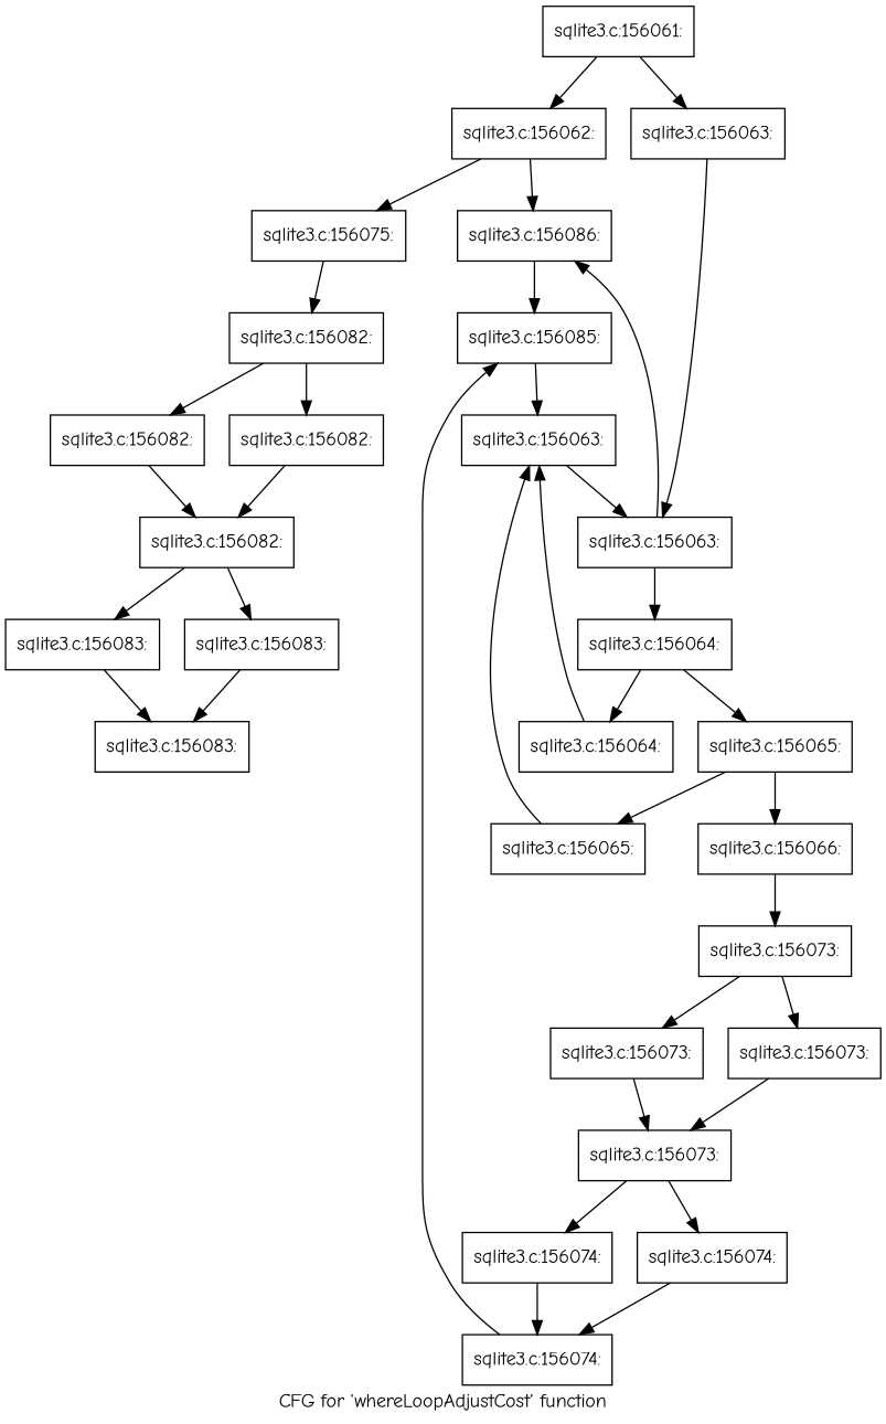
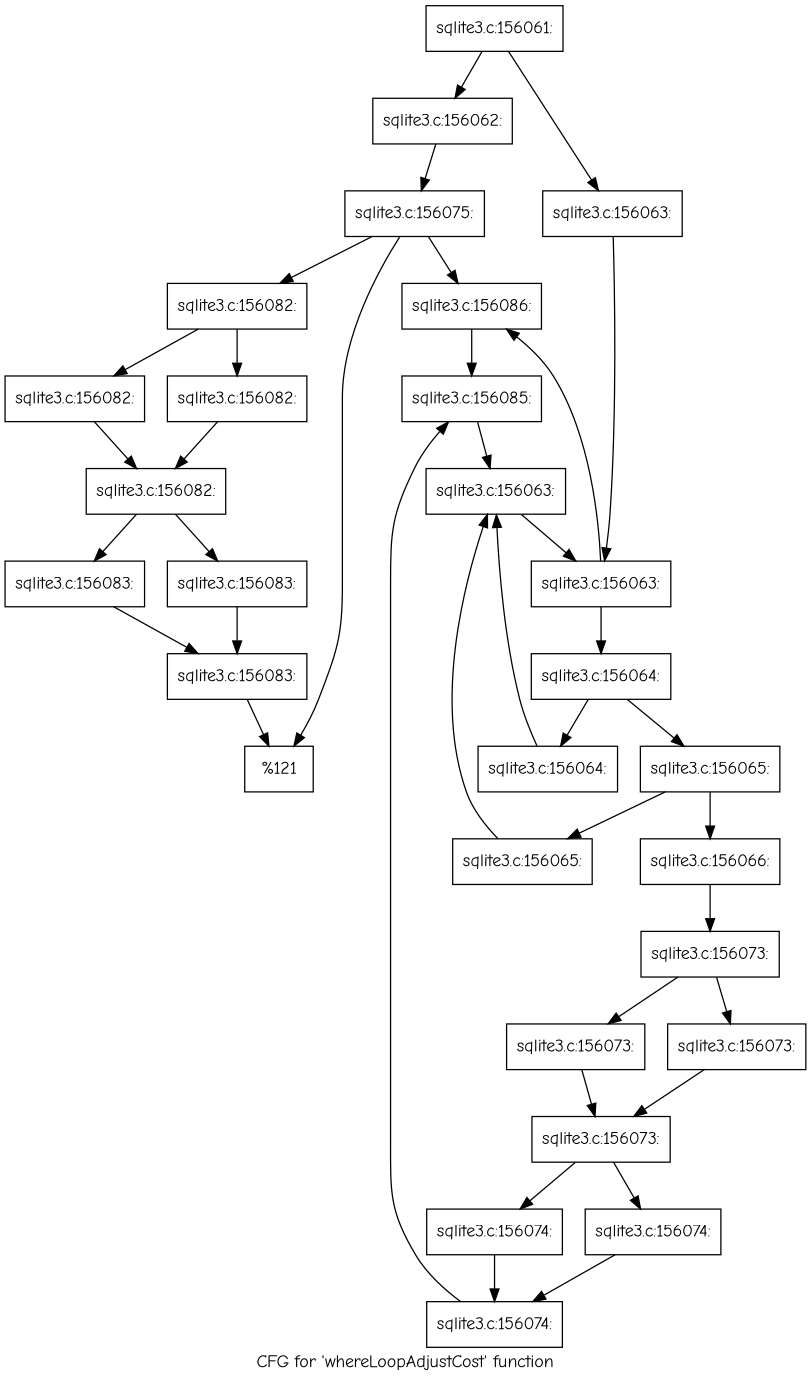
  digraph {
    fontname="Comic Neue"
    label="CFG for 'whereLoopAdjustCost' function"
    node [fontname="Comic Neue" shape=record]
    edge [fontname="Comic Neue"]
    n1 [label="{sqlite3.c:156061:}"]
    n2 [label="{sqlite3.c:156062:}"]
    n3 [label="{sqlite3.c:156063:}"]
    n4 [label="{sqlite3.c:156086:}"]
    n5 [label="{sqlite3.c:156075:}"]
    n6 [label="{sqlite3.c:156063:}"]
    n7 [label="{sqlite3.c:156085:}"]
    n8 [label="{sqlite3.c:156064:}"]
    n9 [label="{sqlite3.c:156064:}"]
    n10 [label="{sqlite3.c:156065:}"]
    n11 [label="{sqlite3.c:156063:}"]
    n12 [label="{sqlite3.c:156065:}"]
    n13 [label="{sqlite3.c:156066:}"]
    n14 [label="{sqlite3.c:156073:}"]
    n15 [label="{sqlite3.c:156073:}"]
    n16 [label="{sqlite3.c:156073:}"]
    n17 [label="{sqlite3.c:156082:}"]
+   n18 [label="{%121}"]
    n19 [label="{sqlite3.c:156073:}"]
    n20 [label="{sqlite3.c:156082:}"]
    n21 [label="{sqlite3.c:156082:}"]
    n22 [label="{sqlite3.c:156074:}"]
    n23 [label="{sqlite3.c:156074:}"]
    n24 [label="{sqlite3.c:156074:}"]
    n25 [label="{sqlite3.c:156082:}"]
    n26 [label="{sqlite3.c:156083:}"]
    n27 [label="{sqlite3.c:156083:}"]
    n28 [label="{sqlite3.c:156083:}"]
    n1 -> n2
    n1 -> n3
-   n2 -> n4
+   n5 -> n4
    n2 -> n5
    n3 -> n6
    n4 -> n7
    n5 -> n17
+   n5 -> n18
    n6 -> n4
    n6 -> n8
    n7 -> n11
    n8 -> n9
    n8 -> n10
    n9 -> n11
    n10 -> n12
    n10 -> n13
    n11 -> n6
    n12 -> n11
    n13 -> n14
    n14 -> n15
    n14 -> n16
    n15 -> n19
    n16 -> n19
    n17 -> n20
    n17 -> n21
    n19 -> n22
    n19 -> n23
    n20 -> n25
    n21 -> n25
    n22 -> n24
    n23 -> n24
    n24 -> n7
    n25 -> n26
    n25 -> n27
    n26 -> n28
    n27 -> n28
+   n28 -> n18
  }
